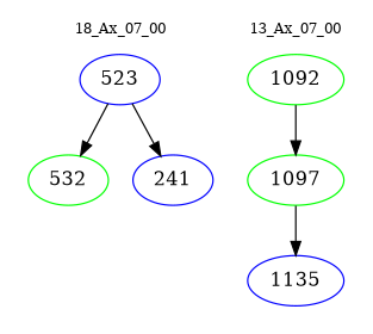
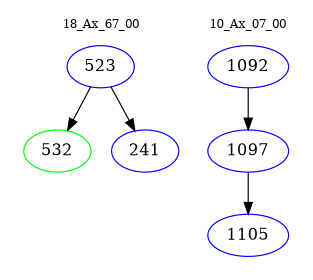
  digraph {
    node [color=blue]
    edge [color=black]
    n1 [color=green label=532]
    n2 [label=523]
    n3 [label=241]
-   n4 [color=green label=1092]
-   n5 [color=green label=1097]
-   n6 [label=1135]
+   n4 [label=1092]
+   n5 [label=1097]
+   n6 [label=1105]
    subgraph cluster_1 {
      color=white
      fontsize=10
-     label="18_Ax_07_00"
+     label="18_Ax_67_00"
      n1
      n2
      n3
    }
    subgraph cluster_2 {
      color=white
      fontsize=10
-     label="13_Ax_07_00"
+     label="10_Ax_07_00"
      n4
      n5
      n6
    }
    n2 -> n1
    n2 -> n3
    n4 -> n5
    n5 -> n6
  }
